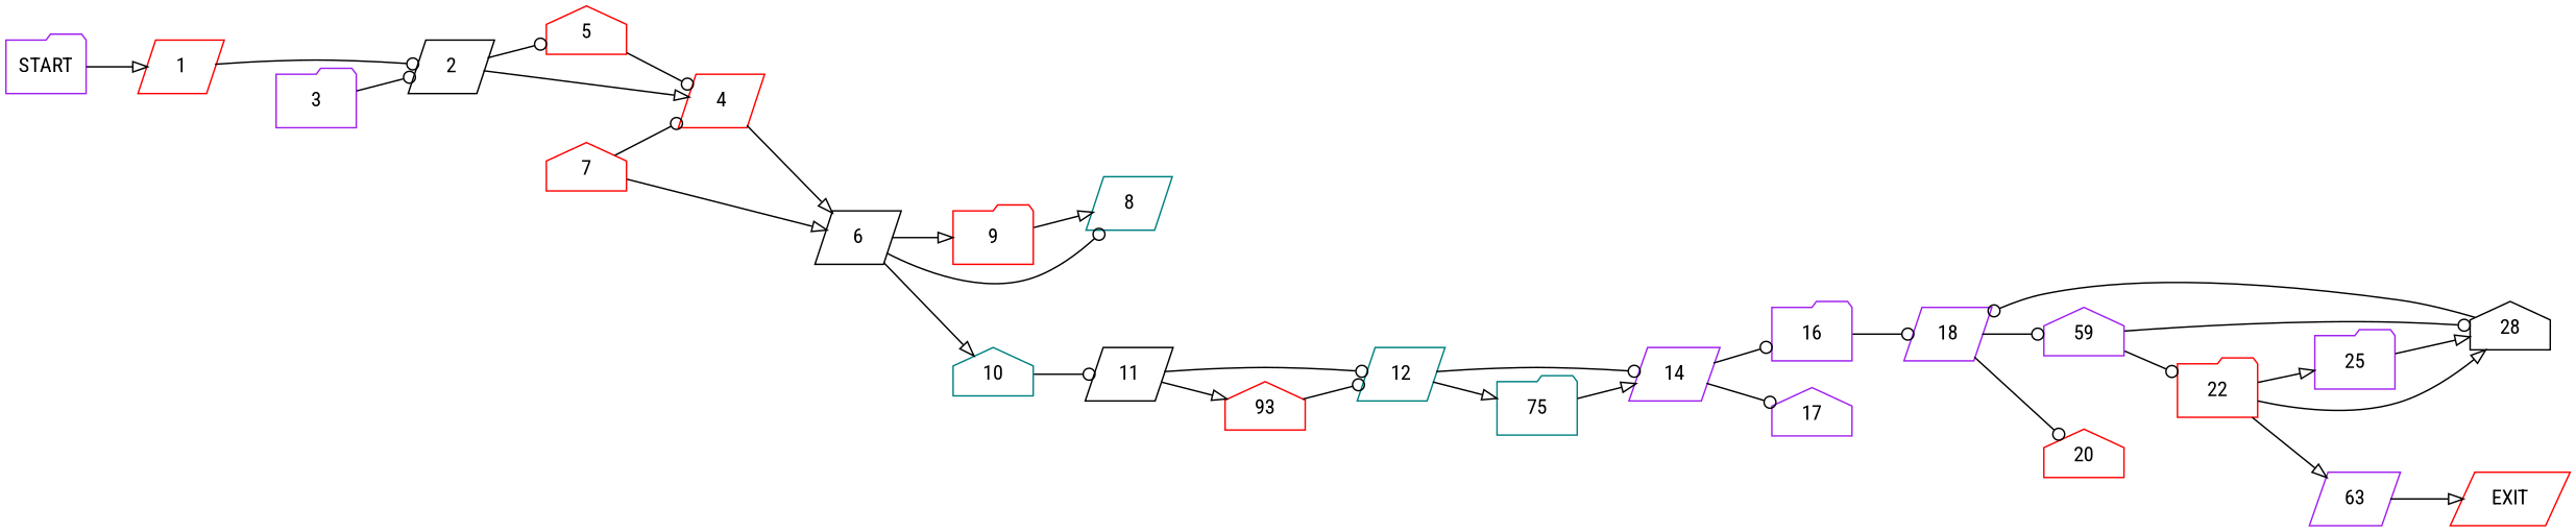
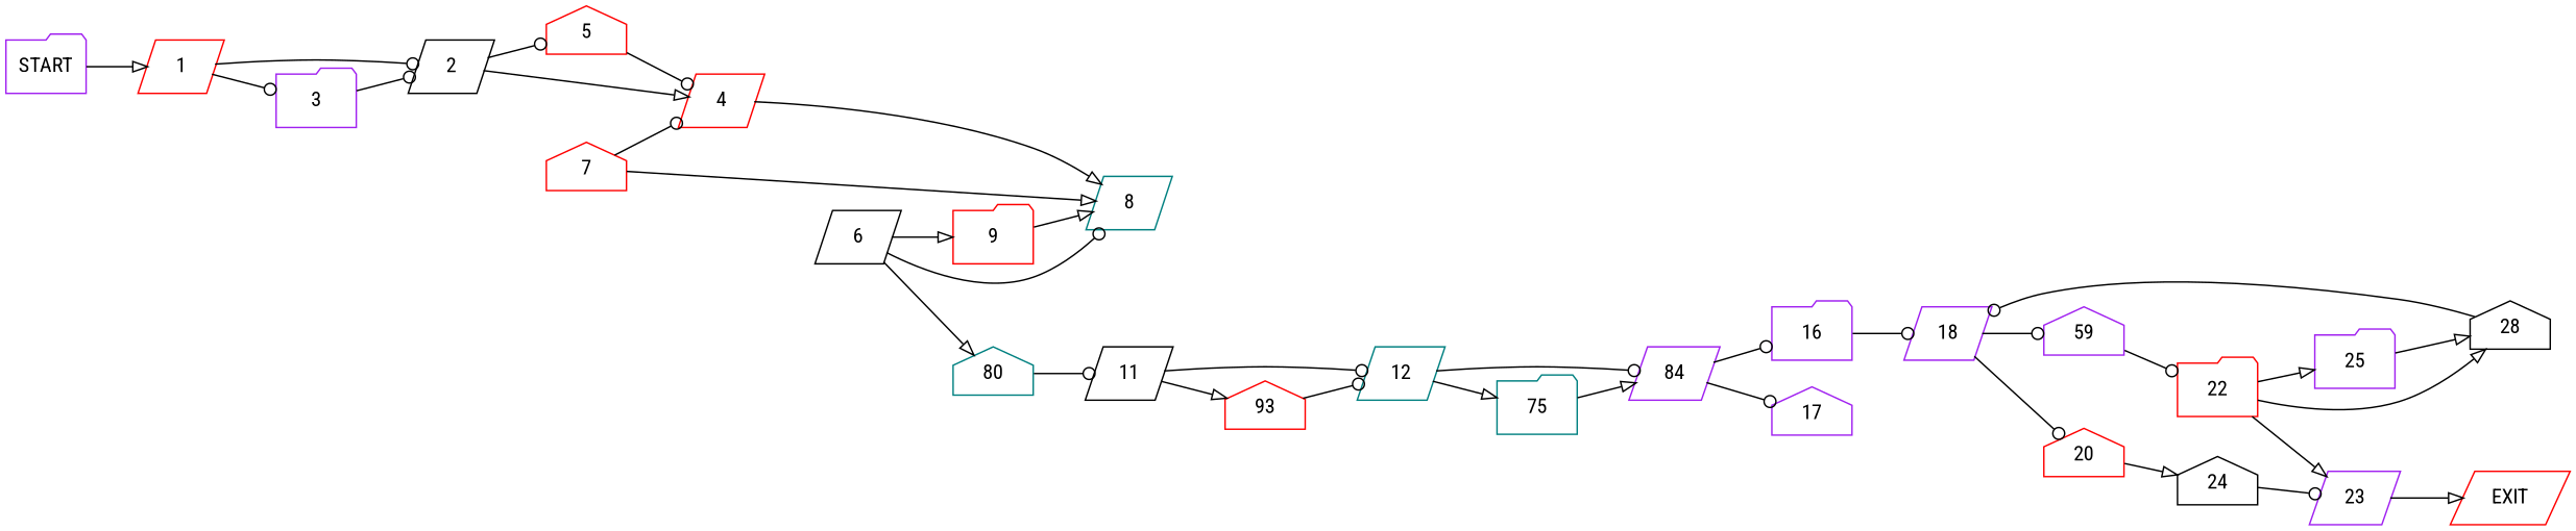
  digraph {
    fontname="Roboto Condensed"
    rankdir=LR
    node [color=purple fontname="Roboto Condensed" shape=parallelogram]
    edge [arrowhead=odot fontname="Roboto Condensed"]
    n1 [label=START shape=folder]
    1 [color=red]
    2 [color=black]
    3 [shape=folder]
    n5 [color=red label=EXIT]
    4 [color=red]
    5 [color=red shape=house]
    6 [color=black]
    8 [color=teal]
    9 [color=red shape=folder]
-   10 [color=teal shape=house]
+   10 [color=teal shape=house label=80]
    7 [color=red shape=house]
    11 [color=black]
    12 [color=teal]
    n15 [color=red label=93 shape=house]
-   14
+   14 [label=84]
    n17 [color=teal label=75 shape=folder]
    16 [shape=folder]
    17 [shape=house]
    18
    n21 [label=59 shape=house]
    20 [color=red shape=house]
    n23 [color=black label=28 shape=house]
    22 [color=red shape=folder]
-   23 [label=63]
+   24 [color=black shape=house]
+   23
    25 [shape=folder]
    n1 -> 1 [arrowhead=onormal]
    1 -> 2
+   1 -> 3
    2 -> 4 [arrowhead=onormal]
    2 -> 5
    3 -> 2
-   4 -> 6 [arrowhead=onormal]
+   4 -> 8 [arrowhead=onormal]
    5 -> 4
    6 -> 8
    6 -> 9 [arrowhead=onormal]
    6 -> 10 [arrowhead=onormal]
    9 -> 8 [arrowhead=onormal]
    10 -> 11
    7 -> 4
-   7 -> 6 [arrowhead=onormal]
+   7 -> 8 [arrowhead=onormal]
    11 -> 12
    11 -> n15 [arrowhead=onormal]
    12 -> 14
    12 -> n17 [arrowhead=onormal]
    n15 -> 12
    14 -> 16
    14 -> 17
    n17 -> 14 [arrowhead=onormal]
    16 -> 18
    18 -> n21
    18 -> 20
-   n21 -> n23
    n21 -> 22
+   20 -> 24 [arrowhead=onormal]
    n23 -> 18
    22 -> n23 [arrowhead=onormal]
    22 -> 23 [arrowhead=onormal]
    22 -> 25 [arrowhead=onormal]
+   24 -> 23
    23 -> n5 [arrowhead=onormal]
    25 -> n23 [arrowhead=onormal]
  }
